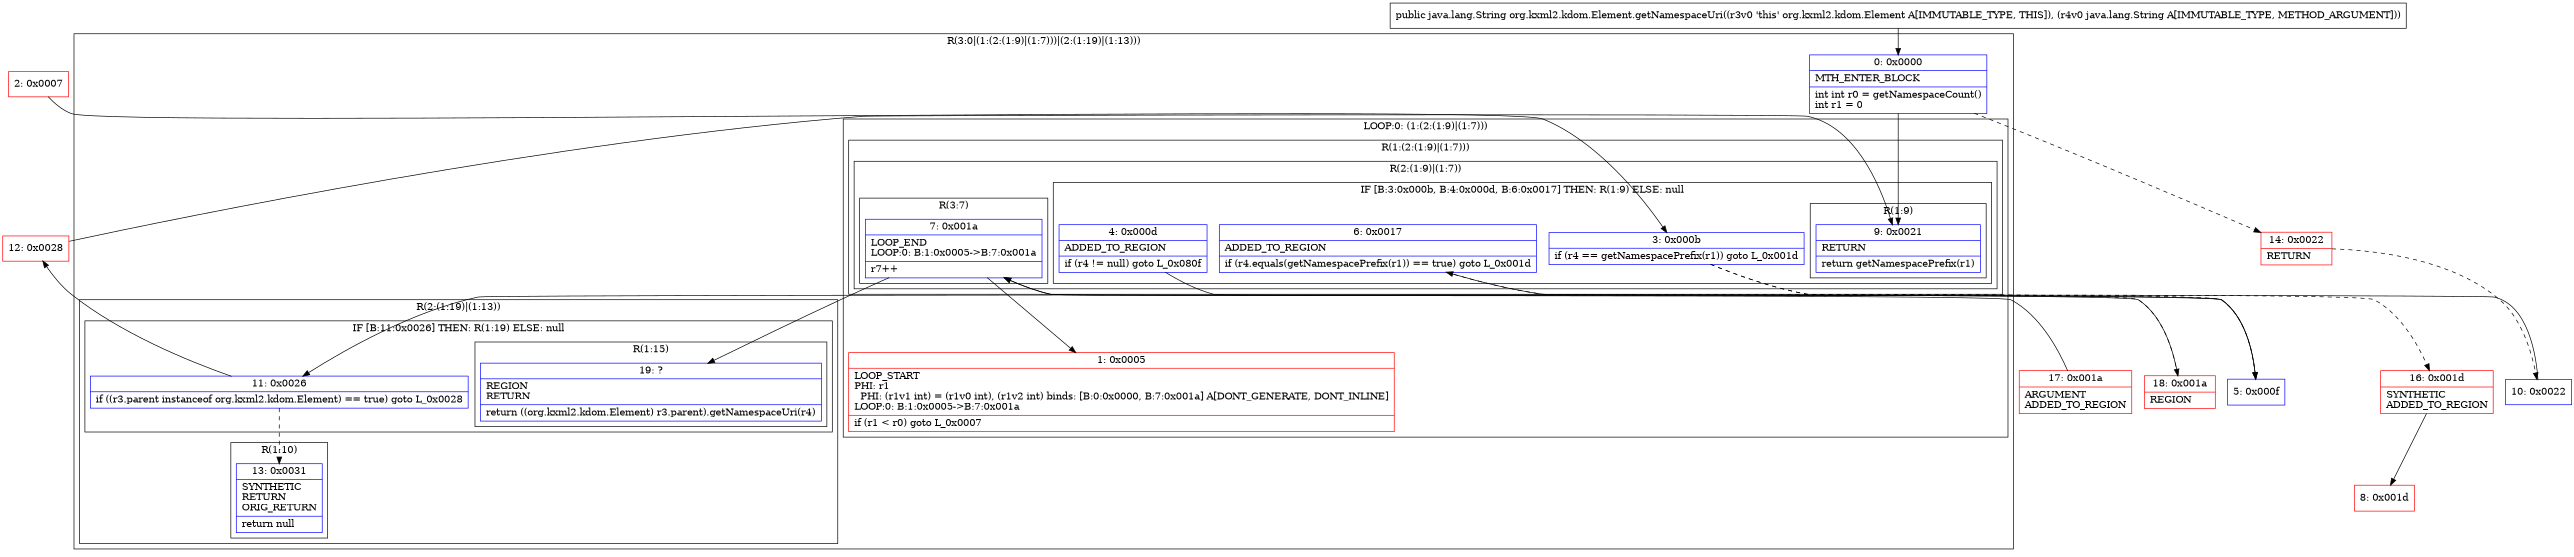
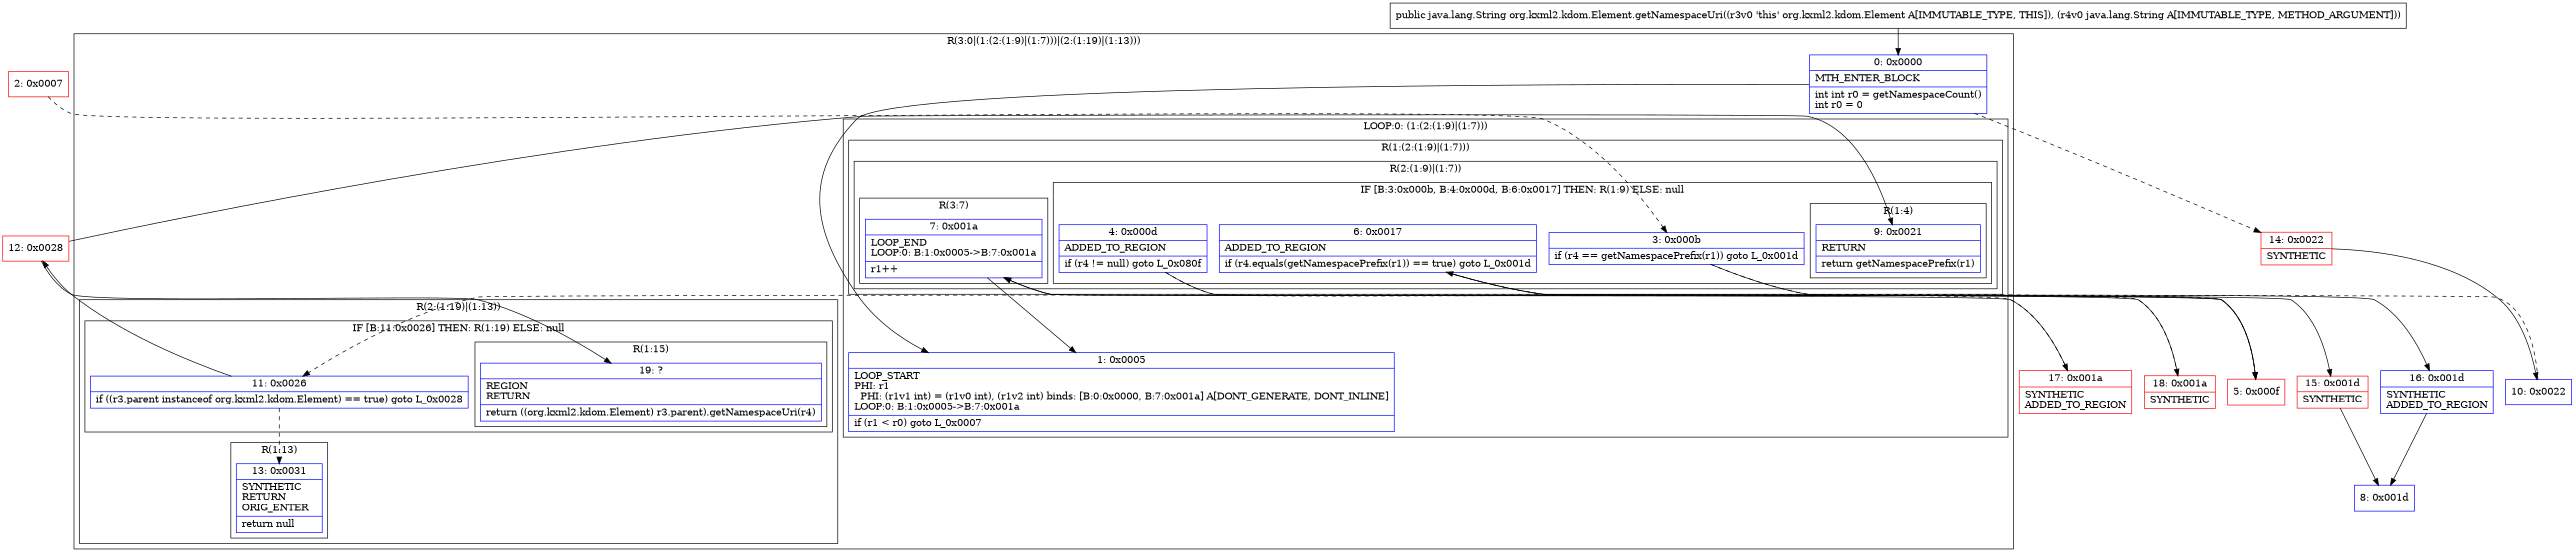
  digraph {
    node [color=blue shape=record]
    n1 [label="{9\:\ 0x0021|RETURN\l|return getNamespacePrefix(r1)\l}"]
    n2 [label="{3\:\ 0x000b|if (r4 == getNamespacePrefix(r1)) goto L_0x001d\l}"]
    n3 [label="{4\:\ 0x000d|ADDED_TO_REGION\l|if (r4 != null) goto L_0x080f\l}"]
    n4 [label="{6\:\ 0x0017|ADDED_TO_REGION\l|if (r4.equals(getNamespacePrefix(r1)) == true) goto L_0x001d\l}"]
-   n5 [label="{7\:\ 0x001a|LOOP_END\lLOOP:0: B:1:0x0005\-\>B:7:0x001a\l|r7++\l}"]
-   n6 [color=red label="{1\:\ 0x0005|LOOP_START\lPHI: r1 \l  PHI: (r1v1 int) = (r1v0 int), (r1v2 int) binds: [B:0:0x0000, B:7:0x001a] A[DONT_GENERATE, DONT_INLINE]\lLOOP:0: B:1:0x0005\-\>B:7:0x001a\l|if (r1 \< r0) goto L_0x0007\l}"]
+   n5 [label="{7\:\ 0x001a|LOOP_END\lLOOP:0: B:1:0x0005\-\>B:7:0x001a\l|r1++\l}"]
+   n6 [label="{1\:\ 0x0005|LOOP_START\lPHI: r1 \l  PHI: (r1v1 int) = (r1v0 int), (r1v2 int) binds: [B:0:0x0000, B:7:0x001a] A[DONT_GENERATE, DONT_INLINE]\lLOOP:0: B:1:0x0005\-\>B:7:0x001a\l|if (r1 \< r0) goto L_0x0007\l}"]
    n7 [label="{19\:\ ?|REGION\lRETURN\l|return ((org.kxml2.kdom.Element) r3.parent).getNamespaceUri(r4)\l}"]
    n8 [label="{11\:\ 0x0026|if ((r3.parent instanceof org.kxml2.kdom.Element) == true) goto L_0x0028\l}"]
-   n9 [label="{13\:\ 0x0031|SYNTHETIC\lRETURN\lORIG_RETURN\l|return null\l}"]
-   n10 [label="{0\:\ 0x0000|MTH_ENTER_BLOCK\l|int int r0 = getNamespaceCount()\lint r1 = 0\l}"]
-   n11 [color=red label="{16\:\ 0x001d|SYNTHETIC\lADDED_TO_REGION\l}"]
-   n12 [label="{5\:\ 0x000f}"]
-   n13 [color=red label="{17\:\ 0x001a|ARGUMENT\lADDED_TO_REGION\l}"]
-   n15 [color=red label="{18\:\ 0x001a|REGION\l}"]
+   n9 [label="{13\:\ 0x0031|SYNTHETIC\lRETURN\lORIG_ENTER\l|return null\l}"]
+   n10 [label="{0\:\ 0x0000|MTH_ENTER_BLOCK\l|int int r0 = getNamespaceCount()\lint r0 = 0\l}"]
+   n11 [label="{16\:\ 0x001d|SYNTHETIC\lADDED_TO_REGION\l}"]
+   n12 [color=red label="{5\:\ 0x000f}"]
+   n13 [color=red label="{17\:\ 0x001a|SYNTHETIC\lADDED_TO_REGION\l}"]
+   n14 [color=red label="{15\:\ 0x001d|SYNTHETIC\l}"]
+   n15 [color=red label="{18\:\ 0x001a|SYNTHETIC\l}"]
    n16 [color=red label="{12\:\ 0x0028}"]
-   n17 [color=red label="{14\:\ 0x0022|RETURN\l}"]
+   n17 [color=red label="{14\:\ 0x0022|SYNTHETIC\l}"]
    n18 [color=red label="{2\:\ 0x0007}"]
    n19 [label="{10\:\ 0x0022}"]
-   n20 [color=red label="{8\:\ 0x001d}"]
+   n20 [label="{8\:\ 0x001d}"]
    n21 [label="{public java.lang.String org.kxml2.kdom.Element.getNamespaceUri((r3v0 'this' org.kxml2.kdom.Element A[IMMUTABLE_TYPE, THIS]), (r4v0 java.lang.String A[IMMUTABLE_TYPE, METHOD_ARGUMENT])) }" color=""]
    subgraph cluster_1 {
      label="R(3:0|(1:(2:(1:9)|(1:7)))|(2:(1:19)|(1:13)))"
      n10
      subgraph cluster_2 {
        label="LOOP:0: (1:(2:(1:9)|(1:7)))"
        n6
        subgraph cluster_3 {
          label="R(1:(2:(1:9)|(1:7)))"
          subgraph cluster_4 {
            label="R(2:(1:9)|(1:7))"
            subgraph cluster_5 {
              label="IF [B:3:0x000b, B:4:0x000d, B:6:0x0017] THEN: R(1:9) ELSE: null"
              n2
              n3
              n4
              subgraph cluster_6 {
-               label="R(1:9)"
+               label="R(1:4)"
                n1
              }
            }
            subgraph cluster_7 {
              label="R(3:7)"
              n5
            }
          }
        }
      }
      subgraph cluster_8 {
        label="R(2:(1:19)|(1:13))"
        subgraph cluster_9 {
          label="IF [B:11:0x0026] THEN: R(1:19) ELSE: null"
          n8
          subgraph cluster_10 {
            label="R(1:15)"
            n7
          }
        }
        subgraph cluster_11 {
-         label="R(1:10)"
+         label="R(1:13)"
          n9
        }
      }
    }
-   n2 -> n11 [style=dashed]
+   n2 -> n11
    n2 -> n12 [style=dashed]
    n3 -> n12
+   n3 -> n13 [style=dashed]
+   n4 -> n14
    n4 -> n15 [style=dashed]
    n5 -> n6
    n8 -> n9 [style=dashed]
    n8 -> n16
-   n10 -> n1
+   n10 -> n6
    n10 -> n17 [style=dashed]
    n11 -> n20
    n12 -> n4
    n13 -> n5
+   n14 -> n20
    n15 -> n5
    n16 -> n1
-   n5 -> n7
-   n17 -> n19 [style=dashed]
-   n18 -> n2
-   n19 -> n8
+   n16 -> n7
+   n17 -> n19
+   n18 -> n2 [style=dashed]
+   n19 -> n8 [style=dashed]
    n21 -> n10
  }
